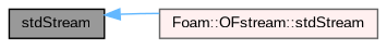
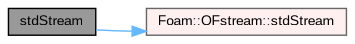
  digraph {
    rankdir=LR
    fontname="Liberation Sans"
    node [fontname="Liberation Sans" fontsize=10 shape=box style=filled]
    n1 [color=black fillcolor=grey60 fontcolor=black height=0.2 label=stdStream width=0.4]
    n2 [color=gray40 fillcolor="#FFF0F0" height=0.2 label="Foam::OFstream::stdStream" width=0.4]
-   n2 -> n1 [color=steelblue1 fontname="Liberation Sans" fontsize=10 labelfontname=Helvetica labelfontsize=10 style=solid]
+   n1 -> n2 [color=steelblue1 fontname="Liberation Sans" fontsize=10 labelfontname=Helvetica labelfontsize=10 style=solid]
  }
